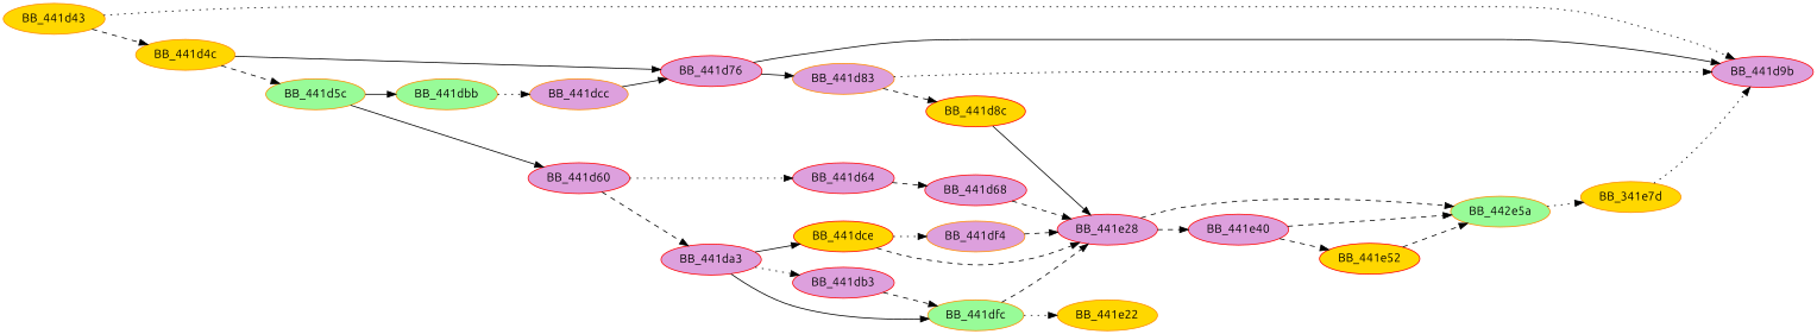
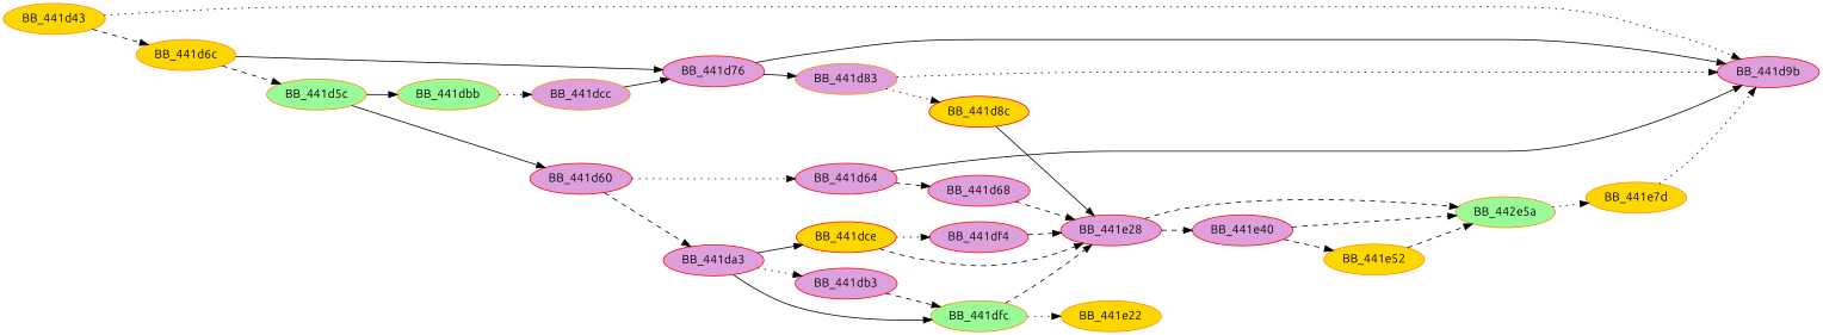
  digraph {
    fontname=Ubuntu
    rankdir=LR
    node [color=red fillcolor=plum fontname=Ubuntu style=filled]
    edge [fontname=Ubuntu style=dashed]
    BB_441d43 [color=darkorange fillcolor=gold]
-   BB_441d4c [color=darkorange fillcolor=gold]
+   BB_441d4c [color=darkorange fillcolor=gold label=BB_441d6c]
    BB_441d9b
    BB_441d5c [color=darkorange fillcolor=palegreen]
    BB_441d76
    BB_441d60
    BB_441dbb [color=darkorange fillcolor=palegreen]
    BB_441d83 [color=darkorange]
    BB_441d64
    BB_441da3
    BB_441dcc [color=darkorange]
    BB_441d8c [fillcolor=gold]
    BB_441d68
    BB_441dfc [color=darkorange fillcolor=palegreen]
    BB_441db3
    BB_441dce [fillcolor=gold]
    BB_441e28
    BB_441e22 [color=darkorange fillcolor=gold]
-   BB_441df4 [color=darkorange]
+   BB_441df4
    BB_441e40
    n21 [color=darkorange fillcolor=palegreen label=BB_442e5a]
-   BB_441e52 [fillcolor=gold]
-   BB_441e7d [color=darkorange fillcolor=gold label=BB_341e7d]
+   BB_441e52 [color=darkorange fillcolor=gold]
+   BB_441e7d [color=darkorange fillcolor=gold]
    BB_441d43 -> BB_441d4c
    BB_441d43 -> BB_441d9b [style=dotted]
    BB_441d4c -> BB_441d5c
    BB_441d4c -> BB_441d76 [style=solid]
    BB_441d5c -> BB_441d60 [style=solid]
    BB_441d5c -> BB_441dbb [style=solid]
    BB_441d76 -> BB_441d9b [style=solid]
    BB_441d76 -> BB_441d83 [style=solid]
    BB_441d60 -> BB_441d64 [style=dotted]
    BB_441d60 -> BB_441da3
    BB_441dbb -> BB_441dcc [style=dotted]
    BB_441d83 -> BB_441d9b [style=dotted]
-   BB_441d83 -> BB_441d8c
+   BB_441d83 -> BB_441d8c [style=dotted]
+   BB_441d64 -> BB_441d9b [style=solid]
    BB_441d64 -> BB_441d68
    BB_441da3 -> BB_441dfc [style=solid]
    BB_441da3 -> BB_441db3 [style=dotted]
    BB_441da3 -> BB_441dce [style=solid]
    BB_441dcc -> BB_441d76 [style=solid]
    BB_441d8c -> BB_441e28 [style=solid]
    BB_441d68 -> BB_441e28
    BB_441dfc -> BB_441e28
    BB_441dfc -> BB_441e22 [style=dotted]
    BB_441db3 -> BB_441dfc
    BB_441dce -> BB_441e28
    BB_441dce -> BB_441df4 [style=dotted]
    BB_441e28 -> BB_441e40
    BB_441e28 -> n21
    BB_441df4 -> BB_441e28
    BB_441e40 -> n21
    BB_441e40 -> BB_441e52
    n21 -> BB_441e7d [style=dotted]
    BB_441e52 -> n21
    BB_441e7d -> BB_441d9b [style=dotted]
  }
